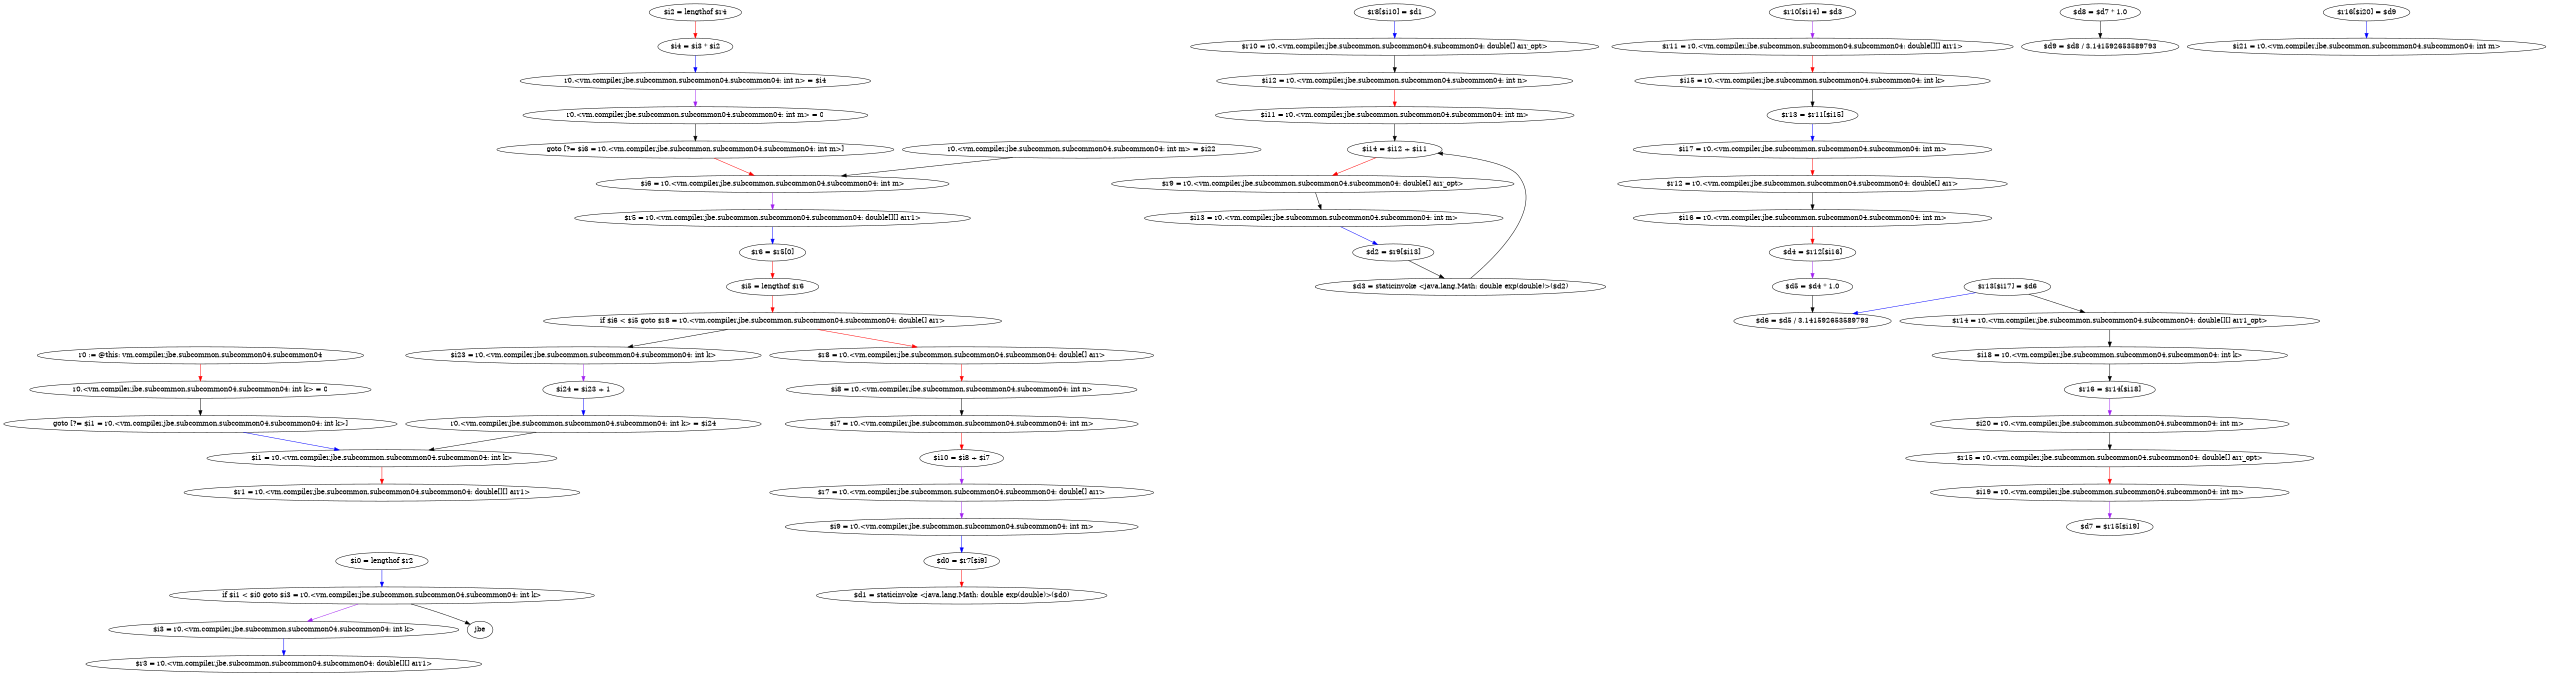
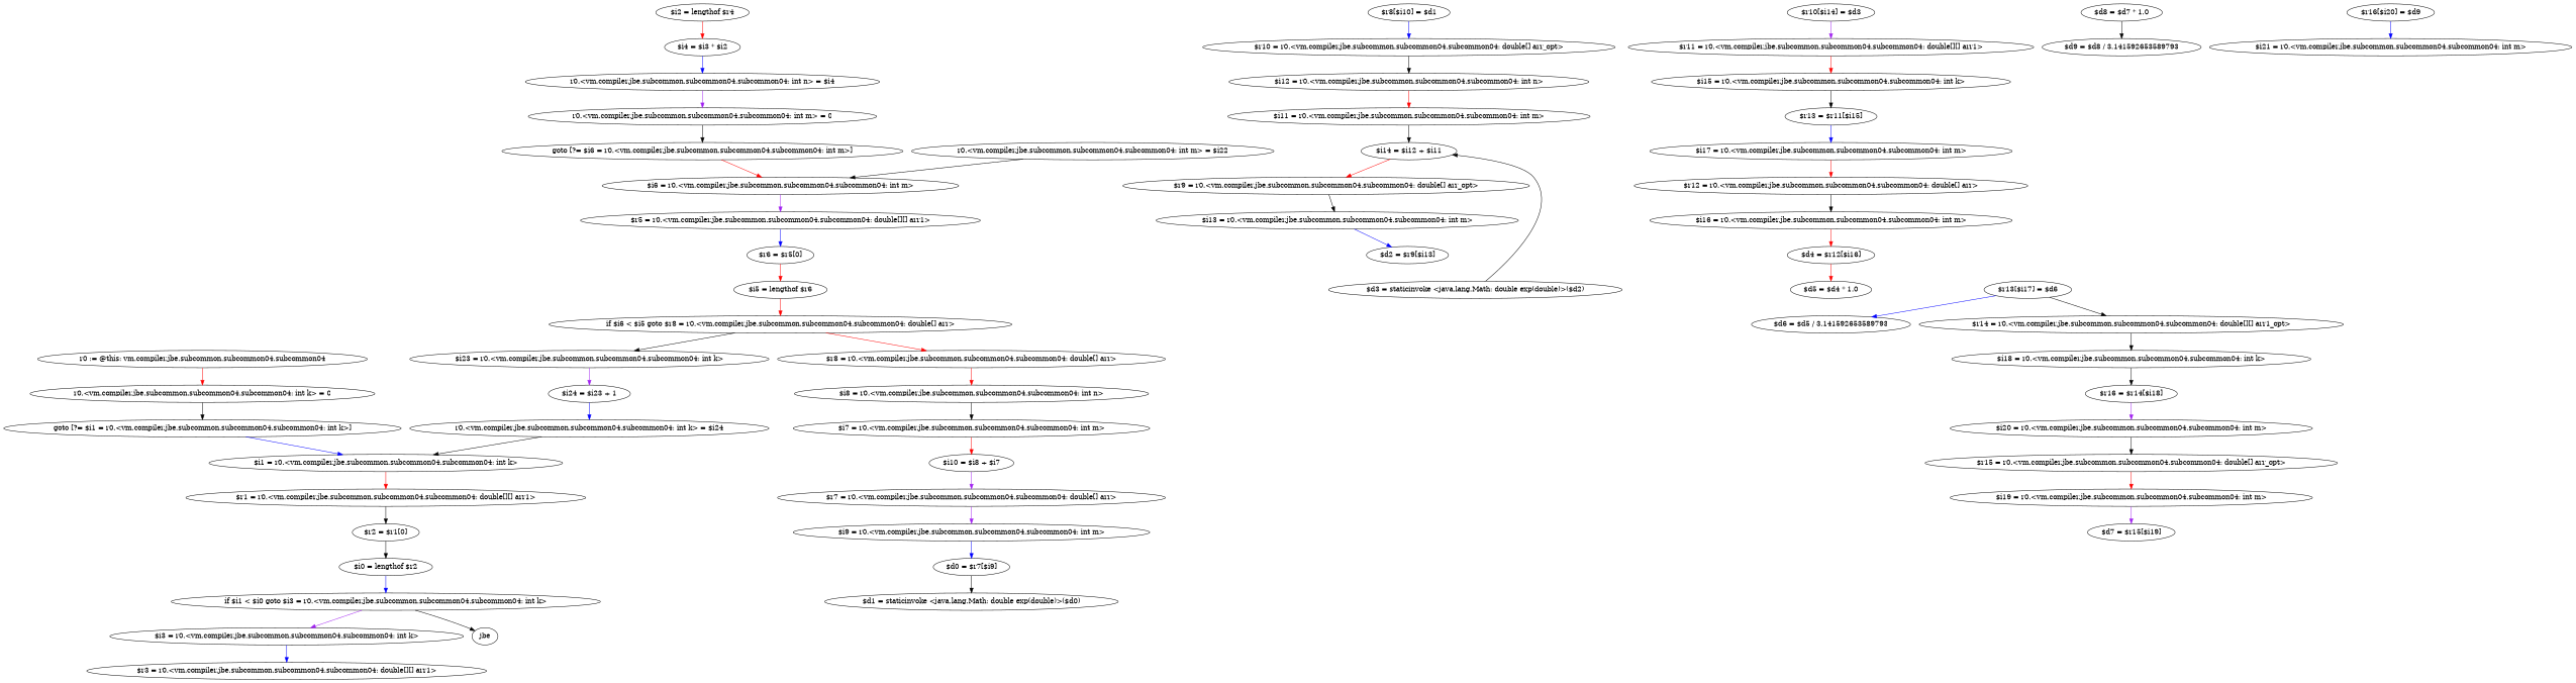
  digraph {
    edge [color=black]
    "r0 := @this: vm.compiler.jbe.subcommon.subcommon04.subcommon04"
    "r0.<vm.compiler.jbe.subcommon.subcommon04.subcommon04: int k> = 0"
    "goto [?= $i1 = r0.<vm.compiler.jbe.subcommon.subcommon04.subcommon04: int k>]"
    "$i1 = r0.<vm.compiler.jbe.subcommon.subcommon04.subcommon04: int k>"
    "$r1 = r0.<vm.compiler.jbe.subcommon.subcommon04.subcommon04: double[][] arr1>"
    "$i3 = r0.<vm.compiler.jbe.subcommon.subcommon04.subcommon04: int k>"
    "$r3 = r0.<vm.compiler.jbe.subcommon.subcommon04.subcommon04: double[][] arr1>"
    "$i2 = lengthof $r4"
    "$i4 = $i3 * $i2"
    "r0.<vm.compiler.jbe.subcommon.subcommon04.subcommon04: int n> = $i4"
    "r0.<vm.compiler.jbe.subcommon.subcommon04.subcommon04: int m> = 0"
    "goto [?= $i6 = r0.<vm.compiler.jbe.subcommon.subcommon04.subcommon04: int m>]"
    "$i6 = r0.<vm.compiler.jbe.subcommon.subcommon04.subcommon04: int m>"
    "$r5 = r0.<vm.compiler.jbe.subcommon.subcommon04.subcommon04: double[][] arr1>"
    "$r8 = r0.<vm.compiler.jbe.subcommon.subcommon04.subcommon04: double[] arr>"
    "$i8 = r0.<vm.compiler.jbe.subcommon.subcommon04.subcommon04: int n>"
    "$i7 = r0.<vm.compiler.jbe.subcommon.subcommon04.subcommon04: int m>"
    "$i10 = $i8 + $i7"
    "$r7 = r0.<vm.compiler.jbe.subcommon.subcommon04.subcommon04: double[] arr>"
    "$i9 = r0.<vm.compiler.jbe.subcommon.subcommon04.subcommon04: int m>"
    "$d0 = $r7[$i9]"
    "$d1 = staticinvoke <java.lang.Math: double exp(double)>($d0)"
    "$r8[$i10] = $d1"
    "$r10 = r0.<vm.compiler.jbe.subcommon.subcommon04.subcommon04: double[] arr_opt>"
    "$i12 = r0.<vm.compiler.jbe.subcommon.subcommon04.subcommon04: int n>"
    "$i11 = r0.<vm.compiler.jbe.subcommon.subcommon04.subcommon04: int m>"
    "$i14 = $i12 + $i11"
    "$r9 = r0.<vm.compiler.jbe.subcommon.subcommon04.subcommon04: double[] arr_opt>"
    "$i13 = r0.<vm.compiler.jbe.subcommon.subcommon04.subcommon04: int m>"
    "$d2 = $r9[$i13]"
    "$d3 = staticinvoke <java.lang.Math: double exp(double)>($d2)"
    "$r10[$i14] = $d3"
    "$r11 = r0.<vm.compiler.jbe.subcommon.subcommon04.subcommon04: double[][] arr1>"
    "$i15 = r0.<vm.compiler.jbe.subcommon.subcommon04.subcommon04: int k>"
    "$r13 = $r11[$i15]"
    "$i17 = r0.<vm.compiler.jbe.subcommon.subcommon04.subcommon04: int m>"
    "$r12 = r0.<vm.compiler.jbe.subcommon.subcommon04.subcommon04: double[] arr>"
    "$i16 = r0.<vm.compiler.jbe.subcommon.subcommon04.subcommon04: int m>"
    "$d4 = $r12[$i16]"
    "$d5 = $d4 * 1.0"
    "$d6 = $d5 / 3.141592653589793"
    "$r13[$i17] = $d6"
    "$r14 = r0.<vm.compiler.jbe.subcommon.subcommon04.subcommon04: double[][] arr1_opt>"
    "$i18 = r0.<vm.compiler.jbe.subcommon.subcommon04.subcommon04: int k>"
    "$r16 = $r14[$i18]"
    "$i20 = r0.<vm.compiler.jbe.subcommon.subcommon04.subcommon04: int m>"
    "$r15 = r0.<vm.compiler.jbe.subcommon.subcommon04.subcommon04: double[] arr_opt>"
    "$i19 = r0.<vm.compiler.jbe.subcommon.subcommon04.subcommon04: int m>"
    "$d7 = $r15[$i19]"
    "$d8 = $d7 * 1.0"
    "$d9 = $d8 / 3.141592653589793"
    "$r16[$i20] = $d9"
    "$i21 = r0.<vm.compiler.jbe.subcommon.subcommon04.subcommon04: int m>"
    "r0.<vm.compiler.jbe.subcommon.subcommon04.subcommon04: int m> = $i22"
    "$r6 = $r5[0]"
    "$i5 = lengthof $r6"
    "if $i6 < $i5 goto $r8 = r0.<vm.compiler.jbe.subcommon.subcommon04.subcommon04: double[] arr>"
    "$i23 = r0.<vm.compiler.jbe.subcommon.subcommon04.subcommon04: int k>"
    "$i24 = $i23 + 1"
    "r0.<vm.compiler.jbe.subcommon.subcommon04.subcommon04: int k> = $i24"
+   "$r2 = $r1[0]"
    "$i0 = lengthof $r2"
    "if $i1 < $i0 goto $i3 = r0.<vm.compiler.jbe.subcommon.subcommon04.subcommon04: int k>"
    n64 [label=jbe]
    "r0 := @this: vm.compiler.jbe.subcommon.subcommon04.subcommon04" -> "r0.<vm.compiler.jbe.subcommon.subcommon04.subcommon04: int k> = 0" [color=red]
    "r0.<vm.compiler.jbe.subcommon.subcommon04.subcommon04: int k> = 0" -> "goto [?= $i1 = r0.<vm.compiler.jbe.subcommon.subcommon04.subcommon04: int k>]"
    "goto [?= $i1 = r0.<vm.compiler.jbe.subcommon.subcommon04.subcommon04: int k>]" -> "$i1 = r0.<vm.compiler.jbe.subcommon.subcommon04.subcommon04: int k>" [color=blue]
    "$i1 = r0.<vm.compiler.jbe.subcommon.subcommon04.subcommon04: int k>" -> "$r1 = r0.<vm.compiler.jbe.subcommon.subcommon04.subcommon04: double[][] arr1>" [color=red]
+   "$r1 = r0.<vm.compiler.jbe.subcommon.subcommon04.subcommon04: double[][] arr1>" -> "$r2 = $r1[0]"
    "$i3 = r0.<vm.compiler.jbe.subcommon.subcommon04.subcommon04: int k>" -> "$r3 = r0.<vm.compiler.jbe.subcommon.subcommon04.subcommon04: double[][] arr1>" [color=blue]
    "$i2 = lengthof $r4" -> "$i4 = $i3 * $i2" [color=red]
    "$i4 = $i3 * $i2" -> "r0.<vm.compiler.jbe.subcommon.subcommon04.subcommon04: int n> = $i4" [color=blue]
    "r0.<vm.compiler.jbe.subcommon.subcommon04.subcommon04: int n> = $i4" -> "r0.<vm.compiler.jbe.subcommon.subcommon04.subcommon04: int m> = 0" [color=purple]
    "r0.<vm.compiler.jbe.subcommon.subcommon04.subcommon04: int m> = 0" -> "goto [?= $i6 = r0.<vm.compiler.jbe.subcommon.subcommon04.subcommon04: int m>]"
    "goto [?= $i6 = r0.<vm.compiler.jbe.subcommon.subcommon04.subcommon04: int m>]" -> "$i6 = r0.<vm.compiler.jbe.subcommon.subcommon04.subcommon04: int m>" [color=red]
    "$i6 = r0.<vm.compiler.jbe.subcommon.subcommon04.subcommon04: int m>" -> "$r5 = r0.<vm.compiler.jbe.subcommon.subcommon04.subcommon04: double[][] arr1>" [color=purple]
    "$r5 = r0.<vm.compiler.jbe.subcommon.subcommon04.subcommon04: double[][] arr1>" -> "$r6 = $r5[0]" [color=blue]
    "$r8 = r0.<vm.compiler.jbe.subcommon.subcommon04.subcommon04: double[] arr>" -> "$i8 = r0.<vm.compiler.jbe.subcommon.subcommon04.subcommon04: int n>" [color=red]
    "$i8 = r0.<vm.compiler.jbe.subcommon.subcommon04.subcommon04: int n>" -> "$i7 = r0.<vm.compiler.jbe.subcommon.subcommon04.subcommon04: int m>"
    "$i7 = r0.<vm.compiler.jbe.subcommon.subcommon04.subcommon04: int m>" -> "$i10 = $i8 + $i7" [color=red]
    "$i10 = $i8 + $i7" -> "$r7 = r0.<vm.compiler.jbe.subcommon.subcommon04.subcommon04: double[] arr>" [color=purple]
    "$r7 = r0.<vm.compiler.jbe.subcommon.subcommon04.subcommon04: double[] arr>" -> "$i9 = r0.<vm.compiler.jbe.subcommon.subcommon04.subcommon04: int m>" [color=purple]
    "$i9 = r0.<vm.compiler.jbe.subcommon.subcommon04.subcommon04: int m>" -> "$d0 = $r7[$i9]" [color=blue]
-   "$d0 = $r7[$i9]" -> "$d1 = staticinvoke <java.lang.Math: double exp(double)>($d0)" [color=red]
+   "$d0 = $r7[$i9]" -> "$d1 = staticinvoke <java.lang.Math: double exp(double)>($d0)"
    "$r8[$i10] = $d1" -> "$r10 = r0.<vm.compiler.jbe.subcommon.subcommon04.subcommon04: double[] arr_opt>" [color=blue]
    "$r10 = r0.<vm.compiler.jbe.subcommon.subcommon04.subcommon04: double[] arr_opt>" -> "$i12 = r0.<vm.compiler.jbe.subcommon.subcommon04.subcommon04: int n>"
    "$i12 = r0.<vm.compiler.jbe.subcommon.subcommon04.subcommon04: int n>" -> "$i11 = r0.<vm.compiler.jbe.subcommon.subcommon04.subcommon04: int m>" [color=red]
    "$i11 = r0.<vm.compiler.jbe.subcommon.subcommon04.subcommon04: int m>" -> "$i14 = $i12 + $i11"
    "$i14 = $i12 + $i11" -> "$r9 = r0.<vm.compiler.jbe.subcommon.subcommon04.subcommon04: double[] arr_opt>" [color=red]
    "$r9 = r0.<vm.compiler.jbe.subcommon.subcommon04.subcommon04: double[] arr_opt>" -> "$i13 = r0.<vm.compiler.jbe.subcommon.subcommon04.subcommon04: int m>"
    "$i13 = r0.<vm.compiler.jbe.subcommon.subcommon04.subcommon04: int m>" -> "$d2 = $r9[$i13]" [color=blue]
-   "$d2 = $r9[$i13]" -> "$d3 = staticinvoke <java.lang.Math: double exp(double)>($d2)"
    "$d3 = staticinvoke <java.lang.Math: double exp(double)>($d2)" -> "$i14 = $i12 + $i11"
    "$r10[$i14] = $d3" -> "$r11 = r0.<vm.compiler.jbe.subcommon.subcommon04.subcommon04: double[][] arr1>" [color=purple]
    "$r11 = r0.<vm.compiler.jbe.subcommon.subcommon04.subcommon04: double[][] arr1>" -> "$i15 = r0.<vm.compiler.jbe.subcommon.subcommon04.subcommon04: int k>" [color=red]
    "$i15 = r0.<vm.compiler.jbe.subcommon.subcommon04.subcommon04: int k>" -> "$r13 = $r11[$i15]"
    "$r13 = $r11[$i15]" -> "$i17 = r0.<vm.compiler.jbe.subcommon.subcommon04.subcommon04: int m>" [color=blue]
    "$i17 = r0.<vm.compiler.jbe.subcommon.subcommon04.subcommon04: int m>" -> "$r12 = r0.<vm.compiler.jbe.subcommon.subcommon04.subcommon04: double[] arr>" [color=red]
    "$r12 = r0.<vm.compiler.jbe.subcommon.subcommon04.subcommon04: double[] arr>" -> "$i16 = r0.<vm.compiler.jbe.subcommon.subcommon04.subcommon04: int m>"
    "$i16 = r0.<vm.compiler.jbe.subcommon.subcommon04.subcommon04: int m>" -> "$d4 = $r12[$i16]" [color=red]
-   "$d4 = $r12[$i16]" -> "$d5 = $d4 * 1.0" [color=purple]
-   "$d5 = $d4 * 1.0" -> "$d6 = $d5 / 3.141592653589793"
+   "$d4 = $r12[$i16]" -> "$d5 = $d4 * 1.0" [color=red]
    "$r13[$i17] = $d6" -> "$d6 = $d5 / 3.141592653589793" [color=blue]
    "$r13[$i17] = $d6" -> "$r14 = r0.<vm.compiler.jbe.subcommon.subcommon04.subcommon04: double[][] arr1_opt>"
    "$r14 = r0.<vm.compiler.jbe.subcommon.subcommon04.subcommon04: double[][] arr1_opt>" -> "$i18 = r0.<vm.compiler.jbe.subcommon.subcommon04.subcommon04: int k>"
    "$i18 = r0.<vm.compiler.jbe.subcommon.subcommon04.subcommon04: int k>" -> "$r16 = $r14[$i18]"
    "$r16 = $r14[$i18]" -> "$i20 = r0.<vm.compiler.jbe.subcommon.subcommon04.subcommon04: int m>" [color=purple]
    "$i20 = r0.<vm.compiler.jbe.subcommon.subcommon04.subcommon04: int m>" -> "$r15 = r0.<vm.compiler.jbe.subcommon.subcommon04.subcommon04: double[] arr_opt>"
    "$r15 = r0.<vm.compiler.jbe.subcommon.subcommon04.subcommon04: double[] arr_opt>" -> "$i19 = r0.<vm.compiler.jbe.subcommon.subcommon04.subcommon04: int m>" [color=red]
    "$i19 = r0.<vm.compiler.jbe.subcommon.subcommon04.subcommon04: int m>" -> "$d7 = $r15[$i19]" [color=purple]
    "$d8 = $d7 * 1.0" -> "$d9 = $d8 / 3.141592653589793"
    "$r16[$i20] = $d9" -> "$i21 = r0.<vm.compiler.jbe.subcommon.subcommon04.subcommon04: int m>" [color=blue]
    "r0.<vm.compiler.jbe.subcommon.subcommon04.subcommon04: int m> = $i22" -> "$i6 = r0.<vm.compiler.jbe.subcommon.subcommon04.subcommon04: int m>"
    "$r6 = $r5[0]" -> "$i5 = lengthof $r6" [color=red]
    "$i5 = lengthof $r6" -> "if $i6 < $i5 goto $r8 = r0.<vm.compiler.jbe.subcommon.subcommon04.subcommon04: double[] arr>" [color=red]
    "if $i6 < $i5 goto $r8 = r0.<vm.compiler.jbe.subcommon.subcommon04.subcommon04: double[] arr>" -> "$r8 = r0.<vm.compiler.jbe.subcommon.subcommon04.subcommon04: double[] arr>" [color=red]
    "if $i6 < $i5 goto $r8 = r0.<vm.compiler.jbe.subcommon.subcommon04.subcommon04: double[] arr>" -> "$i23 = r0.<vm.compiler.jbe.subcommon.subcommon04.subcommon04: int k>"
    "$i23 = r0.<vm.compiler.jbe.subcommon.subcommon04.subcommon04: int k>" -> "$i24 = $i23 + 1" [color=purple]
    "$i24 = $i23 + 1" -> "r0.<vm.compiler.jbe.subcommon.subcommon04.subcommon04: int k> = $i24" [color=blue]
    "r0.<vm.compiler.jbe.subcommon.subcommon04.subcommon04: int k> = $i24" -> "$i1 = r0.<vm.compiler.jbe.subcommon.subcommon04.subcommon04: int k>"
+   "$r2 = $r1[0]" -> "$i0 = lengthof $r2"
    "$i0 = lengthof $r2" -> "if $i1 < $i0 goto $i3 = r0.<vm.compiler.jbe.subcommon.subcommon04.subcommon04: int k>" [color=blue]
    "if $i1 < $i0 goto $i3 = r0.<vm.compiler.jbe.subcommon.subcommon04.subcommon04: int k>" -> "$i3 = r0.<vm.compiler.jbe.subcommon.subcommon04.subcommon04: int k>" [color=purple]
    "if $i1 < $i0 goto $i3 = r0.<vm.compiler.jbe.subcommon.subcommon04.subcommon04: int k>" -> n64
  }
